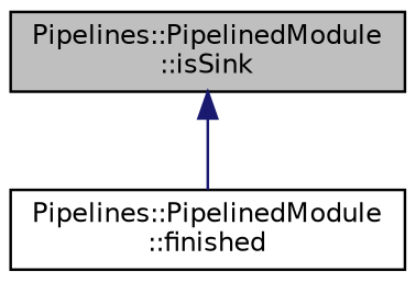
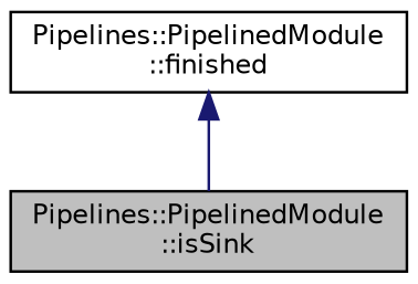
  digraph {
    rankdir=TB
    node [color=black fontname=Helvetica fontsize=10 shape=record style=filled]
    n1 [fillcolor=grey75 fontcolor=black height=0.2 label="Pipelines::PipelinedModule\l::isSink" width=0.4]
    n2 [fillcolor=white height=0.2 label="Pipelines::PipelinedModule\l::finished" width=0.4]
-   n1 -> n2 [color=midnightblue dir=back fontname=Helvetica fontsize=10 labelfontname=Helvetica labelfontsize=10 style=solid]
+   n2 -> n1 [color=midnightblue dir=back fontname=Helvetica fontsize=10 labelfontname=Helvetica labelfontsize=10 style=solid]
  }
